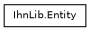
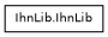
  digraph {
    rankdir=LR
-   n1 [color=black fillcolor=white fontname=Helvetica fontsize=10 height=0.2 label="IhnLib.Entity" shape=record style=filled width=0.4]
+   n1 [color=black fillcolor=white fontname=Helvetica fontsize=10 height=0.2 label="IhnLib.IhnLib" shape=record style=filled width=0.4]
  }
